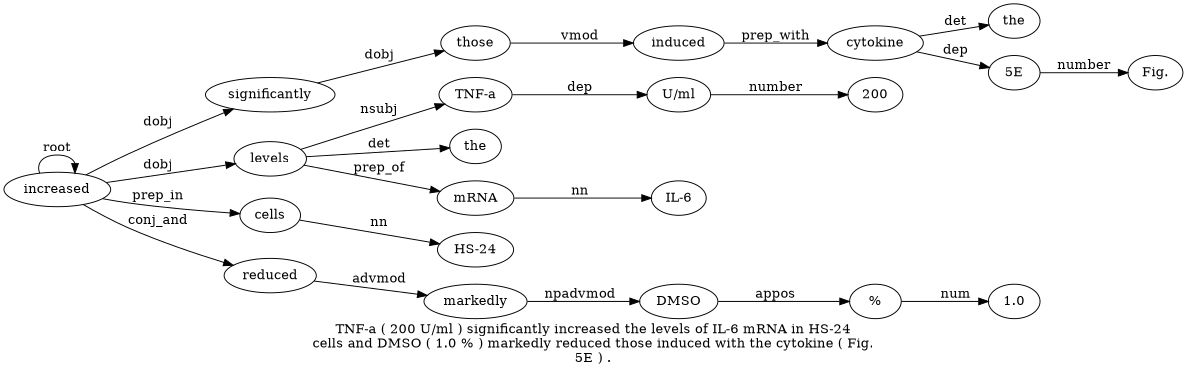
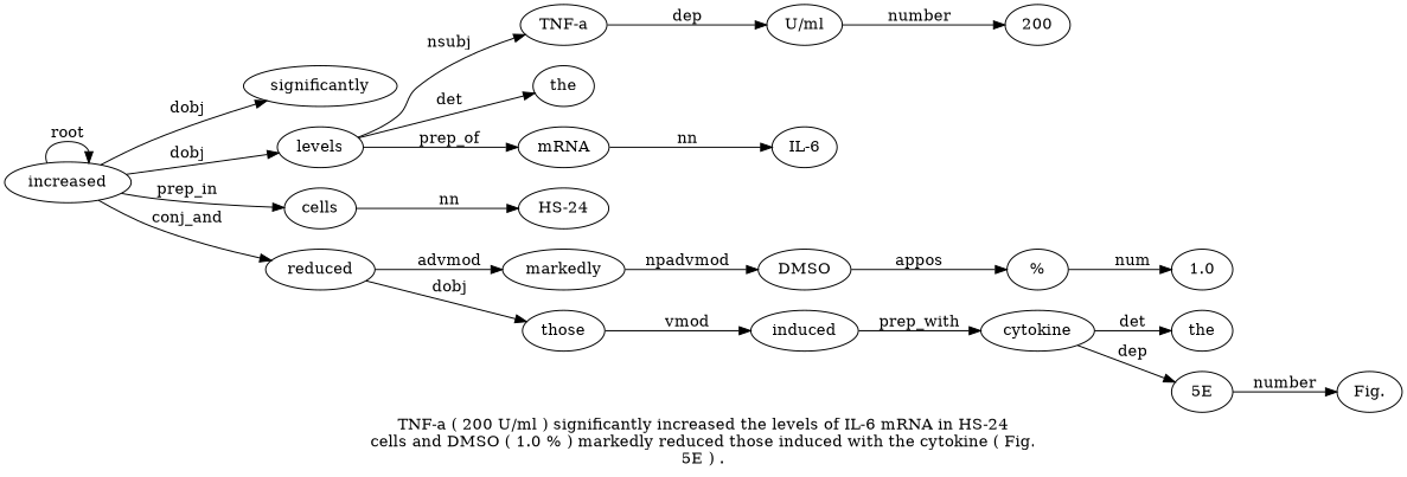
  digraph {
    label="TNF-a ( 200 U/ml ) significantly increased the levels of IL-6 mRNA in HS-24\ncells and DMSO ( 1.0 % ) markedly reduced those induced with the cytokine ( Fig.\n5E ) ."
    rankdir=LR
    node [fillcolor=white style=filled]
    n1 [label=increased]
    n2 [label=significantly]
    n3 [label=levels]
    n4 [label=cells]
    n5 [label=reduced]
    n6 [label="TNF-a"]
    n7 [label="U/ml"]
    n8 [label=the]
    n9 [label=mRNA]
    n10 [label="HS-24"]
    n11 [label=markedly]
    n12 [label=those]
    n13 [label=200]
    n14 [label="IL-6"]
    n15 [label=DMSO]
    n16 [label="%"]
    n17 [label=1.0]
    n18 [label=induced]
    n19 [label=cytokine]
    n20 [label=the]
    n21 [label="5E"]
    n22 [label="Fig."]
    n1 -> n1 [label=root]
    n1 -> n2 [label=dobj]
    n1 -> n3 [label=dobj]
    n1 -> n4 [label=prep_in]
    n1 -> n5 [label=conj_and]
    n3 -> n6 [label=nsubj]
    n3 -> n8 [label=det]
    n3 -> n9 [label=prep_of]
    n4 -> n10 [label=nn]
    n5 -> n11 [label=advmod]
-   n2 -> n12 [label=dobj]
+   n5 -> n12 [label=dobj]
    n6 -> n7 [label=dep]
    n7 -> n13 [label=number]
    n9 -> n14 [label=nn]
    n11 -> n15 [label=npadvmod]
    n12 -> n18 [label=vmod]
    n15 -> n16 [label=appos]
    n16 -> n17 [label=num]
    n18 -> n19 [label=prep_with]
    n19 -> n20 [label=det]
    n19 -> n21 [label=dep]
    n21 -> n22 [label=number]
  }
